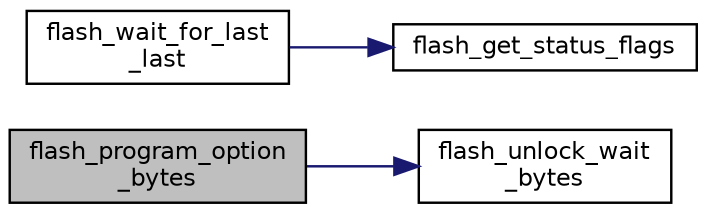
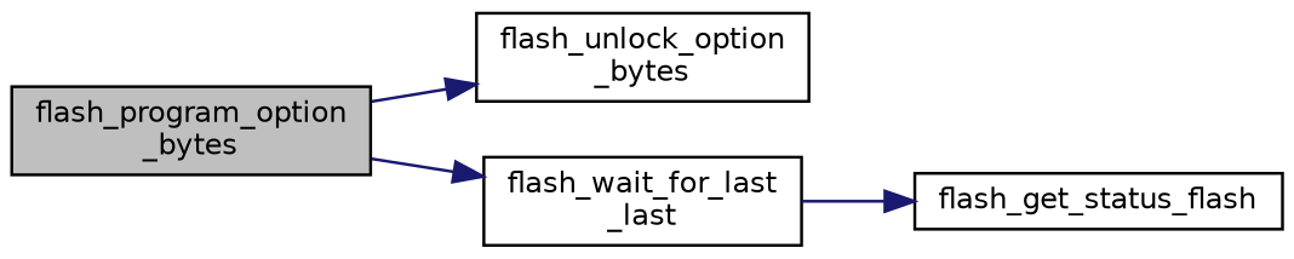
  digraph {
    rankdir=LR
    node [color=black fillcolor=white fontname=Helvetica fontsize=10 shape=record style=filled]
    edge [color=midnightblue fontname=Helvetica fontsize=10 labelfontname=Helvetica labelfontsize=10 style=solid]
    n1 [fillcolor=grey75 fontcolor=black height=0.2 label="flash_program_option\l_bytes" width=0.4]
-   n2 [height=0.2 label="flash_unlock_wait\l_bytes" width=0.4]
+   n2 [height=0.2 label="flash_unlock_option\l_bytes" width=0.4]
    n3 [height=0.2 label="flash_wait_for_last\l_last" width=0.4]
-   n4 [height=0.2 label=flash_get_status_flags width=0.4]
+   n4 [height=0.2 label=flash_get_status_flash width=0.4]
    n1 -> n2
+   n1 -> n3
    n3 -> n4
  }
